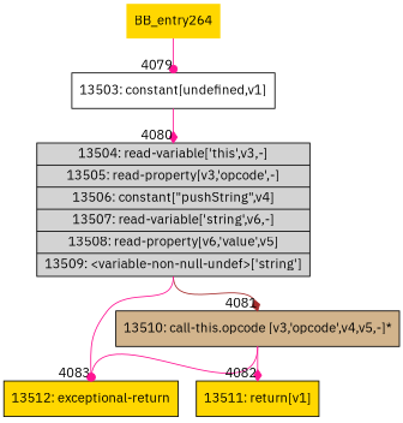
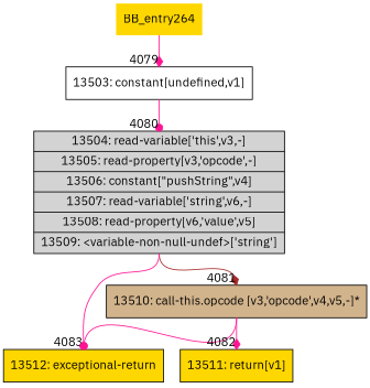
  digraph {
    fontname="IBM Plex Sans"
    rankdir=TD
    node [fillcolor=gold fontname="IBM Plex Sans" shape=record style=filled]
    edge [arrowhead=dot color=deeppink fontname="IBM Plex Sans" headport=n tailport=s]
    n1 [label=BB_entry264 shape=none]
    n2 [fillcolor=white label="{13503: constant[undefined,v1]}"]
    n3 [fillcolor=lightgrey label="{13504: read-variable['this',v3,-]|13505: read-property[v3,'opcode',-]|13506: constant[\"pushString\",v4]|13507: read-variable['string',v6,-]|13508: read-property[v6,'value',v5]|13509: \<variable-non-null-undef\>['string']}"]
    n4 [fillcolor=tan label="{13510: call-this.opcode [v3,'opcode',v4,v5,-]*}"]
    n5 [label="{13512: exceptional-return}"]
    n6 [label="{13511: return[v1]}"]
-   n1 -> n2 [headlabel="    4079"]
-   n2 -> n3 [arrowhead=diamond headlabel="      4080"]
+   n1 -> n2 [arrowhead=diamond headlabel="    4079"]
+   n2 -> n3 [headlabel="      4080"]
    n3 -> n4 [arrowhead=diamond color=brown headlabel="      4081"]
    n3 -> n5 [headlabel="      4083"]
    n4 -> n5
    n4 -> n6 [arrowhead=diamond headlabel="      4082"]
  }
